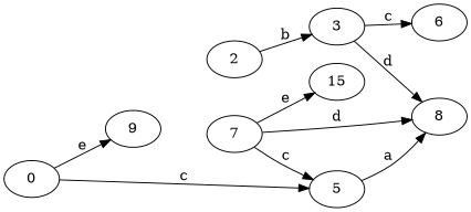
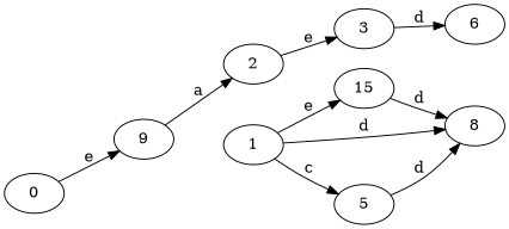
  strict digraph {
    rankdir=LR
    0
    5
    9
    8
    2
-   1 [label=7]
+   1
    n7 [label=15]
    3
    6
-   0 -> 5 [label=c]
    0 -> 9 [label=e]
-   5 -> 8 [label=a]
-   2 -> 3 [label=b]
+   5 -> 8 [label=d]
+   9 -> 2 [label=a]
+   2 -> 3 [label=e]
    1 -> 5 [label=c]
    1 -> 8 [label=d]
    1 -> n7 [label=e]
-   3 -> 8 [label=d]
-   3 -> 6 [label=c]
+   n7 -> 8 [label=d]
+   3 -> 6 [label=d]
  }
